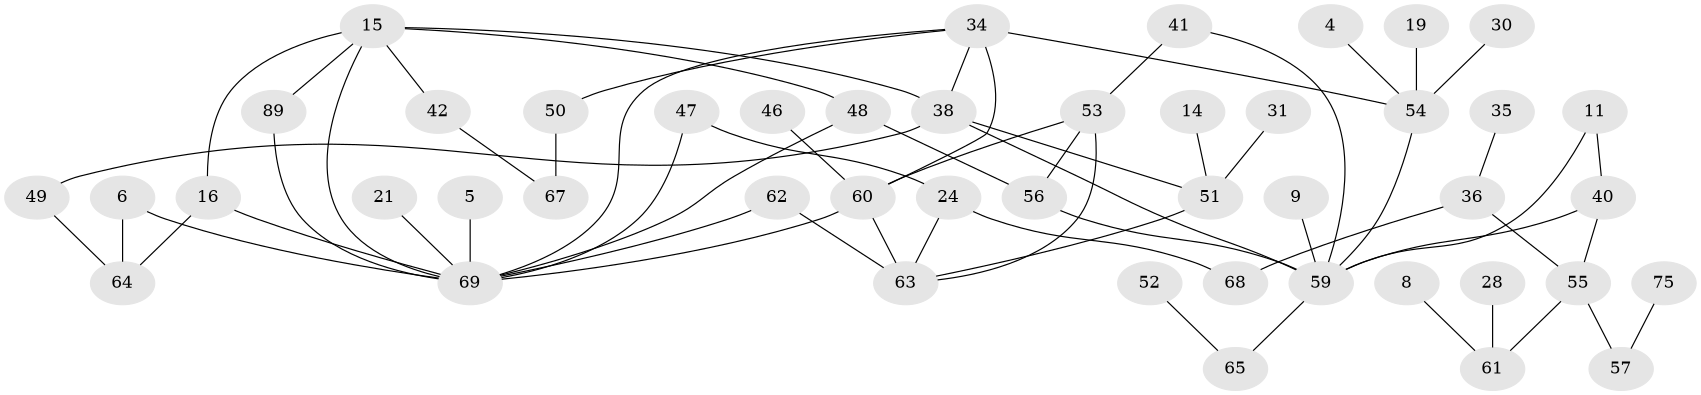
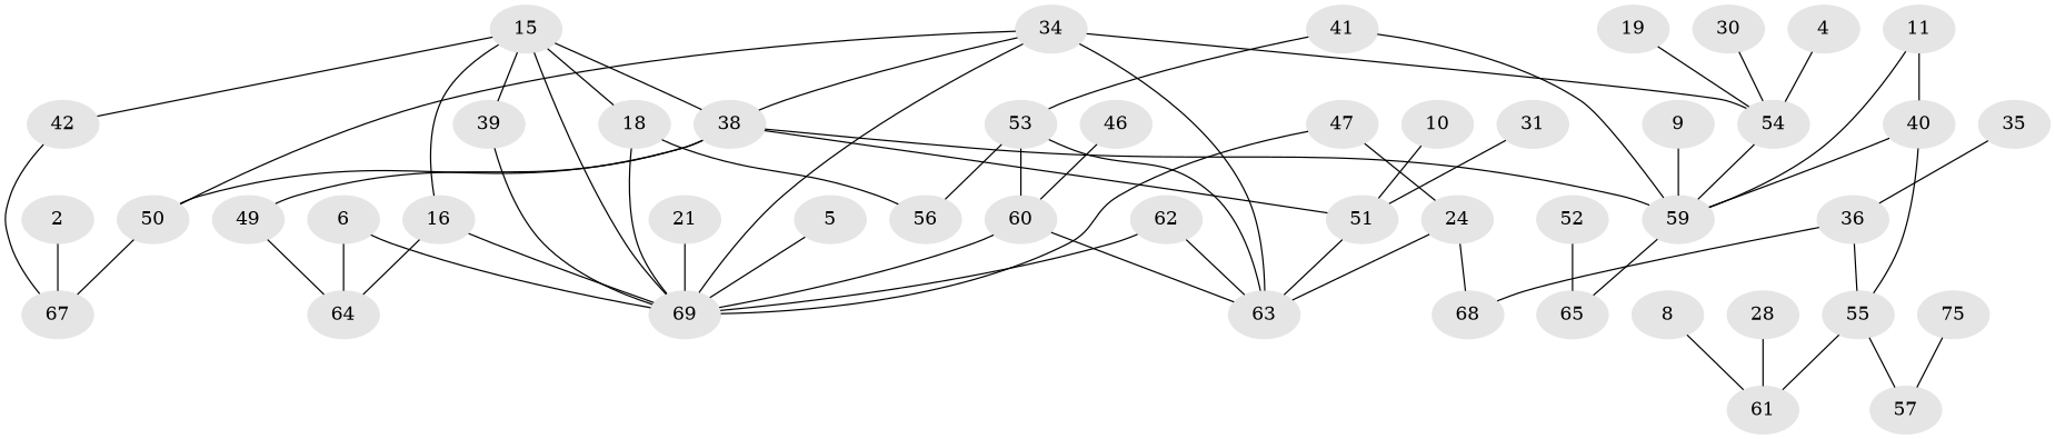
  graph {
    node [color=gray90 style=filled]
    edge [weight=1.0]
+   2
    67
    4
    54
    59
    5
    69
    6
    64
    8
    61
    9
    65
    11
    40
    55
-   14
+   14 [label=10]
    51
    63
    15
    16
    38
-   39 [label=89]
+   39
    42
-   48
+   48 [label=18]
    50
    49
    56
    19
    21
    24
    68
    28
    30
    31
    34
    60
    35
    36
    57
    41
    53
    n43 [label=75]
    46
    47
    52
    62
+   2 -- 67
    4 -- 54
    54 -- 59
    59 -- 65
    5 -- 69
    6 -- 69
    6 -- 64
    8 -- 61
    9 -- 59
    11 -- 59
    11 -- 40
    40 -- 59
    40 -- 55
    55 -- 61
    55 -- 57
    14 -- 51
    51 -- 63
    15 -- 69
    15 -- 16
    15 -- 38
    15 -- 39
    15 -- 42
    15 -- 48
    16 -- 69
    16 -- 64
    38 -- 59
    38 -- 51
+   38 -- 50
    38 -- 49
    39 -- 69
    42 -- 67
    48 -- 69
    48 -- 56
    50 -- 67
    49 -- 64
-   56 -- 59
    19 -- 54
    21 -- 69
    24 -- 63
    24 -- 68
    28 -- 61
    30 -- 54
    31 -- 51
    34 -- 54
    34 -- 69
    34 -- 38
    34 -- 50
-   34 -- 60 [weight=2.0]
+   34 -- 63 [weight=2.0]
    60 -- 69
    60 -- 63 [weight=2.0]
    35 -- 36
    36 -- 55 [weight=2.0]
    36 -- 68
    41 -- 59
    41 -- 53
    53 -- 63
    53 -- 56
    53 -- 60
    n43 -- 57
    46 -- 60
    47 -- 69
    47 -- 24
    52 -- 65
    62 -- 69
    62 -- 63
  }
